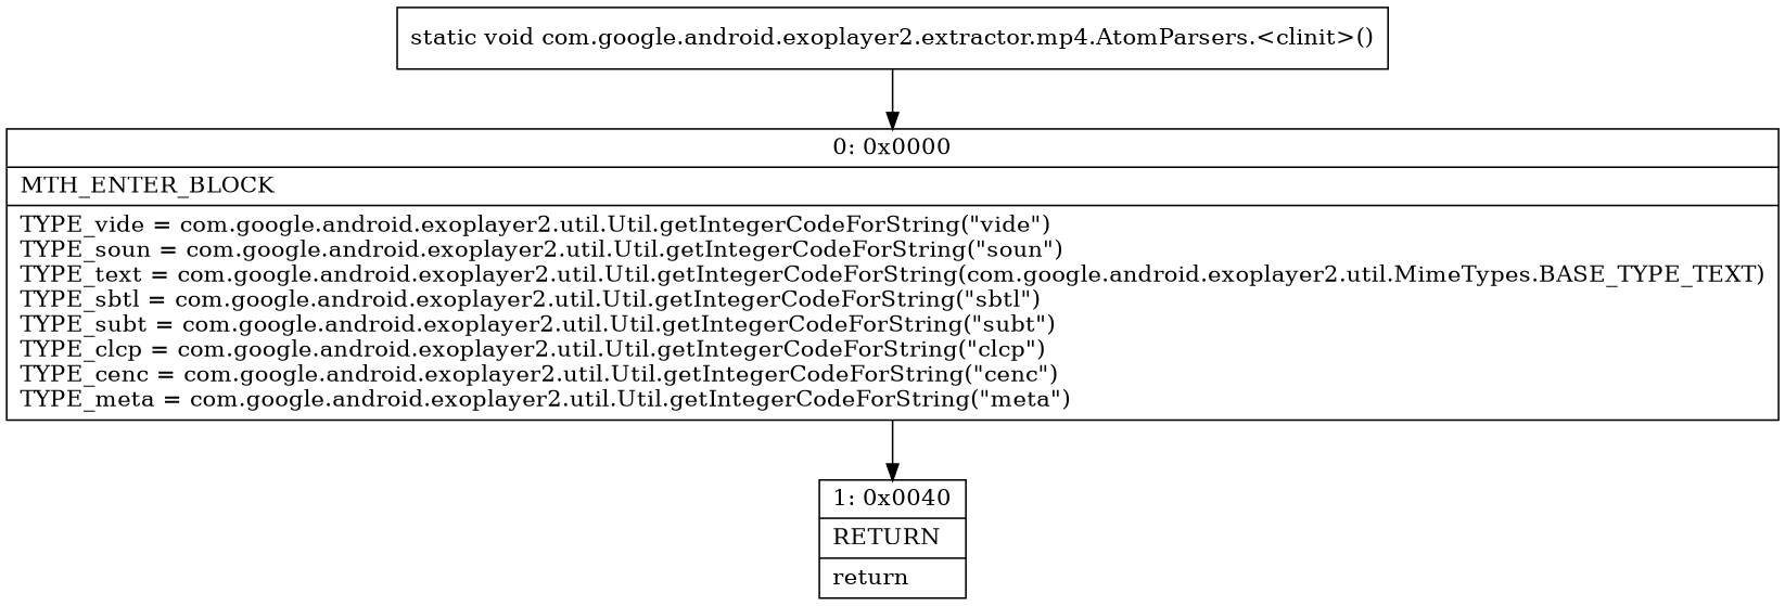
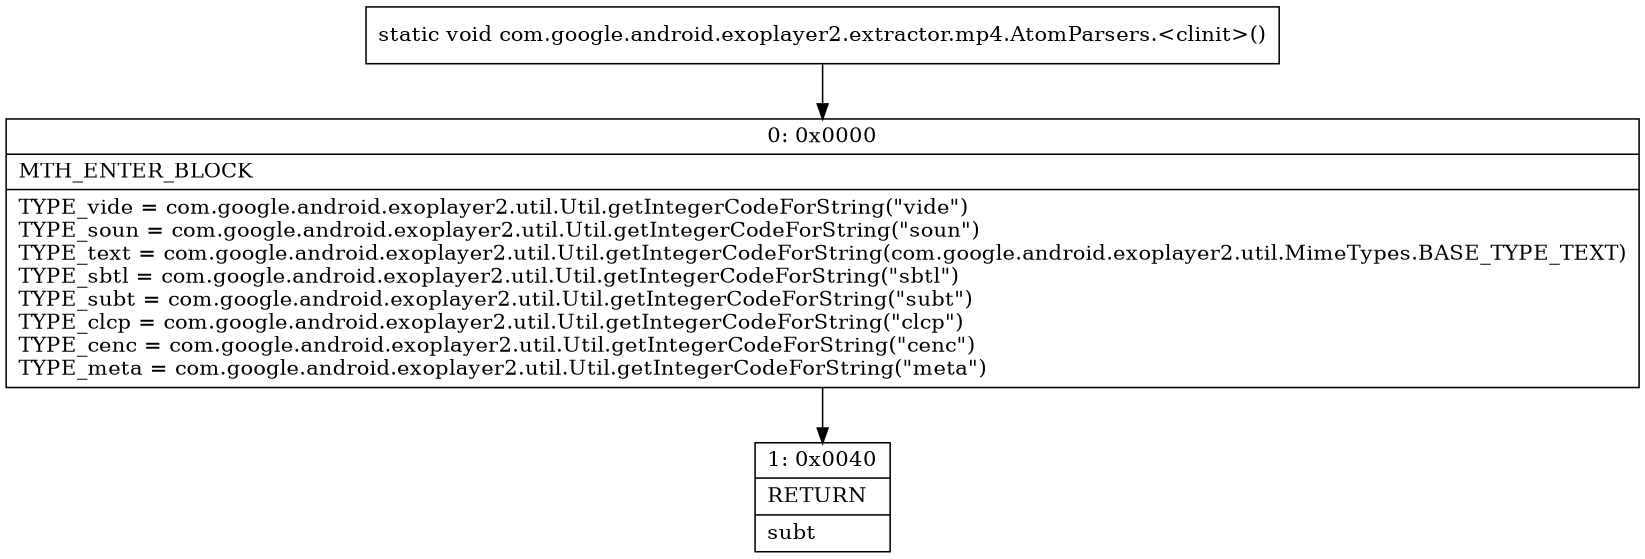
  digraph {
    node [shape=record]
    n1 [label="{0\:\ 0x0000|MTH_ENTER_BLOCK\l|TYPE_vide = com.google.android.exoplayer2.util.Util.getIntegerCodeForString(\"vide\")\lTYPE_soun = com.google.android.exoplayer2.util.Util.getIntegerCodeForString(\"soun\")\lTYPE_text = com.google.android.exoplayer2.util.Util.getIntegerCodeForString(com.google.android.exoplayer2.util.MimeTypes.BASE_TYPE_TEXT)\lTYPE_sbtl = com.google.android.exoplayer2.util.Util.getIntegerCodeForString(\"sbtl\")\lTYPE_subt = com.google.android.exoplayer2.util.Util.getIntegerCodeForString(\"subt\")\lTYPE_clcp = com.google.android.exoplayer2.util.Util.getIntegerCodeForString(\"clcp\")\lTYPE_cenc = com.google.android.exoplayer2.util.Util.getIntegerCodeForString(\"cenc\")\lTYPE_meta = com.google.android.exoplayer2.util.Util.getIntegerCodeForString(\"meta\")\l}"]
-   n2 [label="{1\:\ 0x0040|RETURN\l|return\l}"]
+   n2 [label="{1\:\ 0x0040|RETURN\l|subt\l}"]
    n3 [label="{static void com.google.android.exoplayer2.extractor.mp4.AtomParsers.\<clinit\>() }"]
    n1 -> n2
    n3 -> n1
  }
